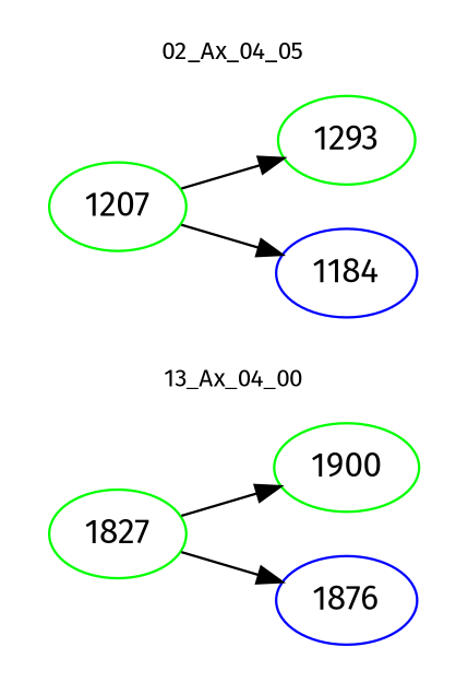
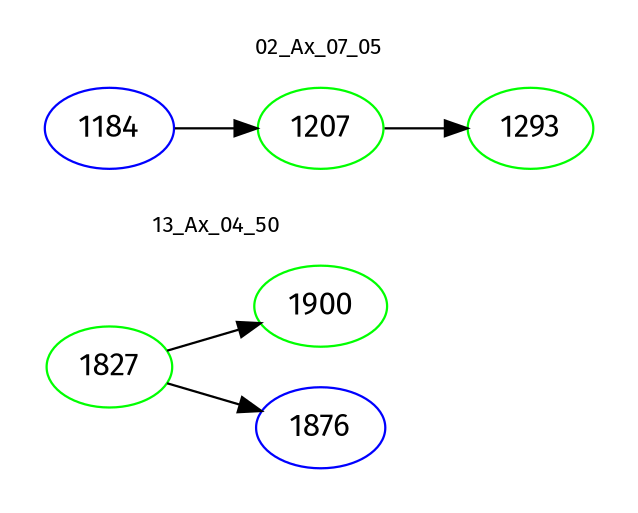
  digraph {
    fontname="Fira Sans"
    rankdir=LR
    node [color=green fontname="Fira Sans"]
    edge [color=black fontname="Fira Sans"]
    n1 [label=1827]
    n2 [color=blue label=1876]
    n3 [label=1900]
    n4 [label=1207]
    n5 [color=blue label=1184]
    n6 [label=1293]
    subgraph cluster_1 {
      color=white
      fontsize=10
-     label="13_Ax_04_00"
+     label="13_Ax_04_50"
      n1
      n2
      n3
    }
    subgraph cluster_2 {
      color=white
      fontsize=10
-     label="02_Ax_04_05"
+     label="02_Ax_07_05"
      n4
      n5
      n6
    }
    n1 -> n2
    n1 -> n3
-   n4 -> n5
+   n5 -> n4
    n4 -> n6
  }
